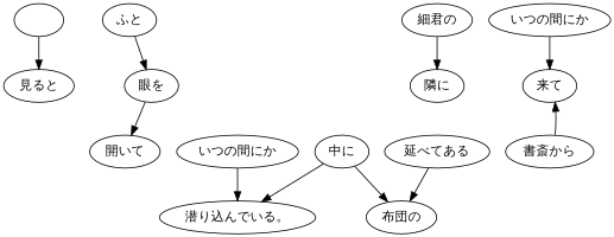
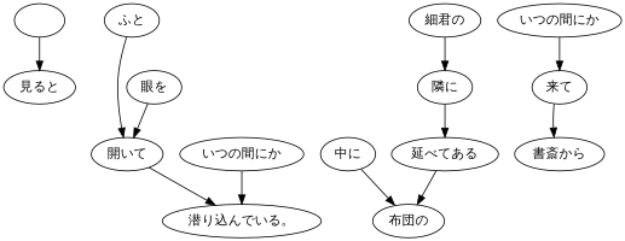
  digraph {
    fontname="Courier Prime"
    node [fontname="Courier Prime"]
    edge [fontname="Courier Prime"]
    n1 [label="　"]
    n2 [label="見ると"]
    n3 [label="ふと"]
    n4 [label="開いて"]
    n5 [label="眼を"]
    n6 [label="潜り込んでいる。"]
    n7 [label="いつの間にか"]
    n8 [label="来て"]
    n9 [label="書斎から"]
    n10 [label="延べてある"]
    n11 [label="布団の"]
    n12 [label="細君の"]
    n13 [label="隣に"]
    n14 [label="中に"]
    n15 [label="いつの間にか"]
    n1 -> n2
-   n3 -> n5
+   n3 -> n4
    n5 -> n4
    n7 -> n8
-   n9 -> n8
+   n8 -> n9
    n10 -> n11
    n12 -> n13
-   n14 -> n6
+   n13 -> n10
+   n4 -> n6
    n14 -> n11
    n15 -> n6
  }
